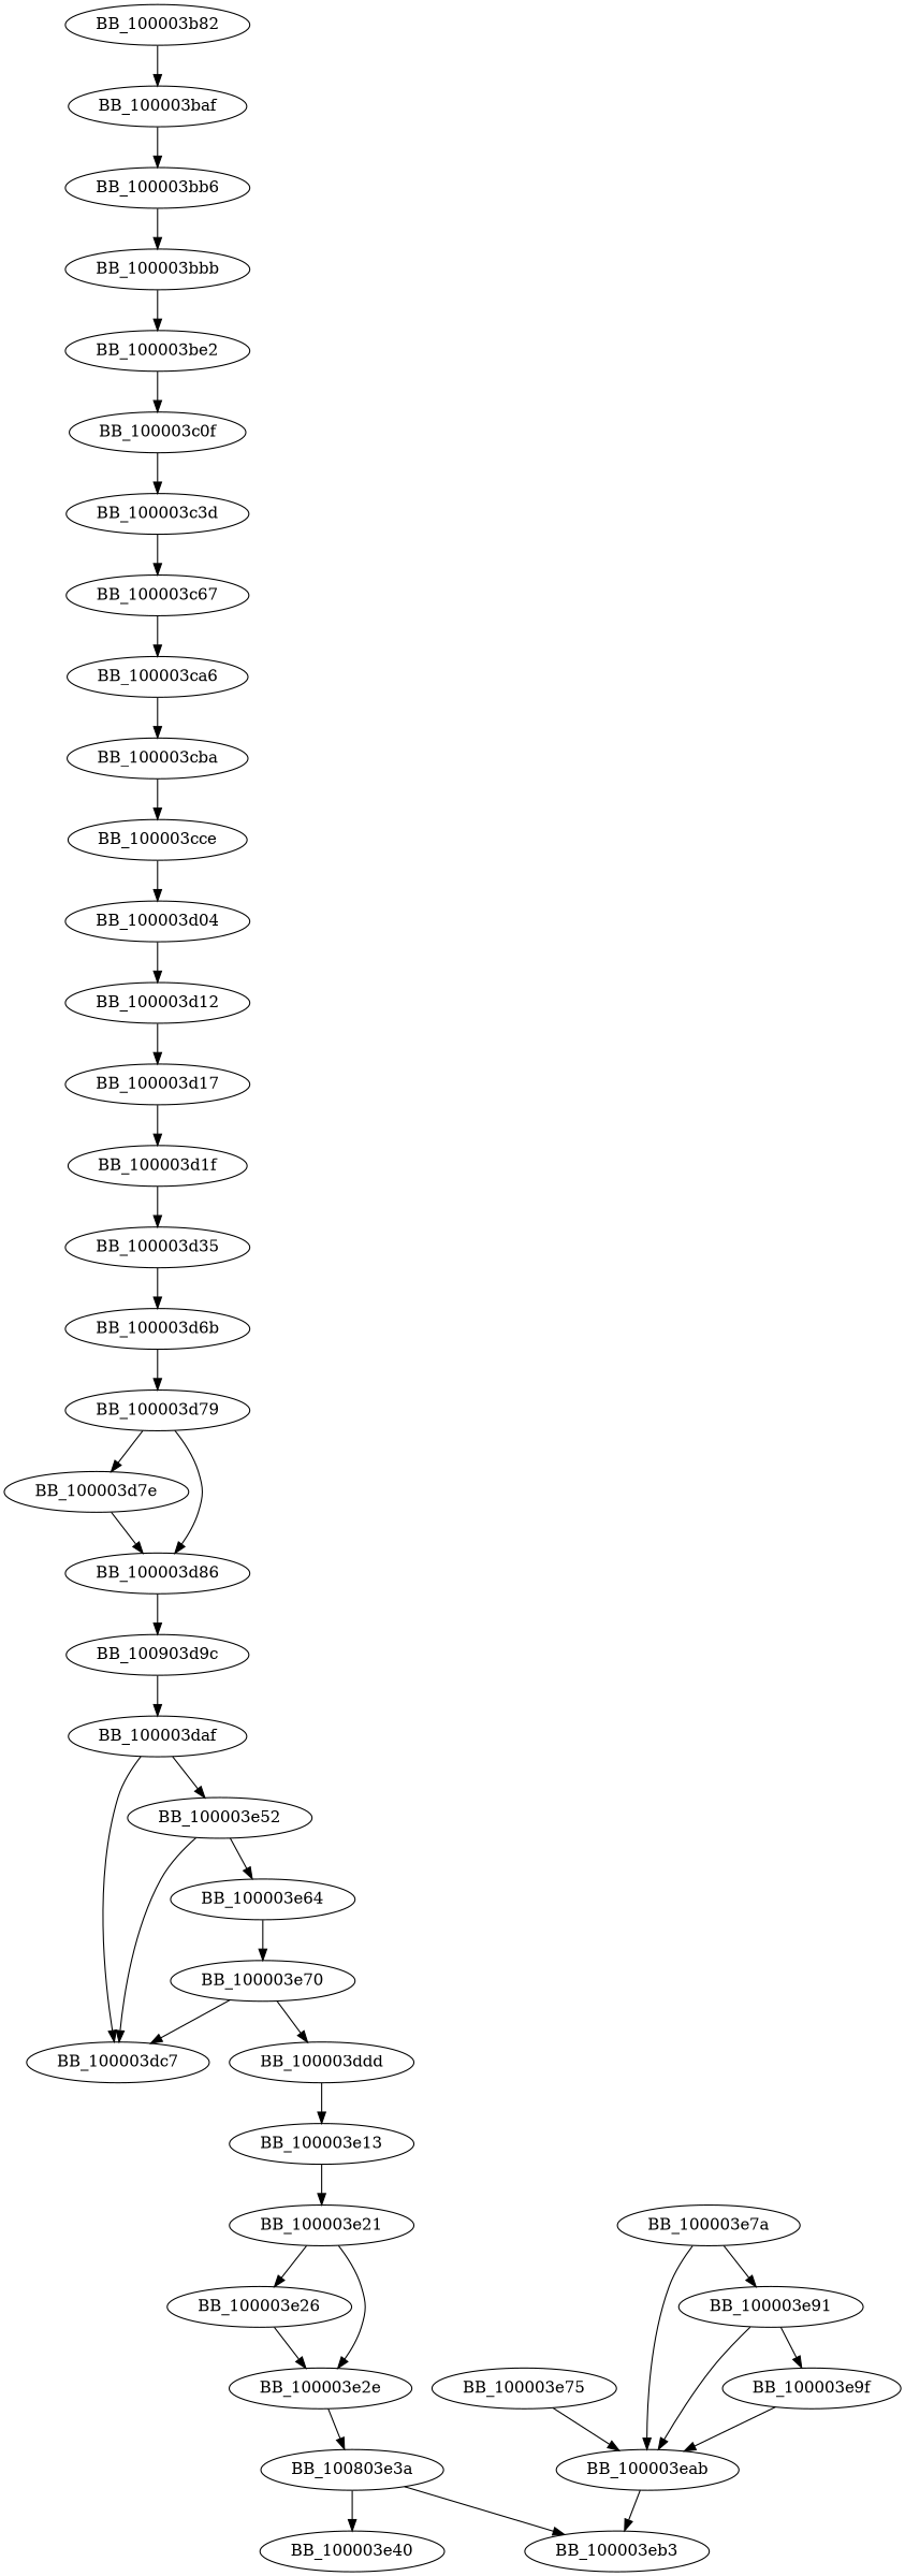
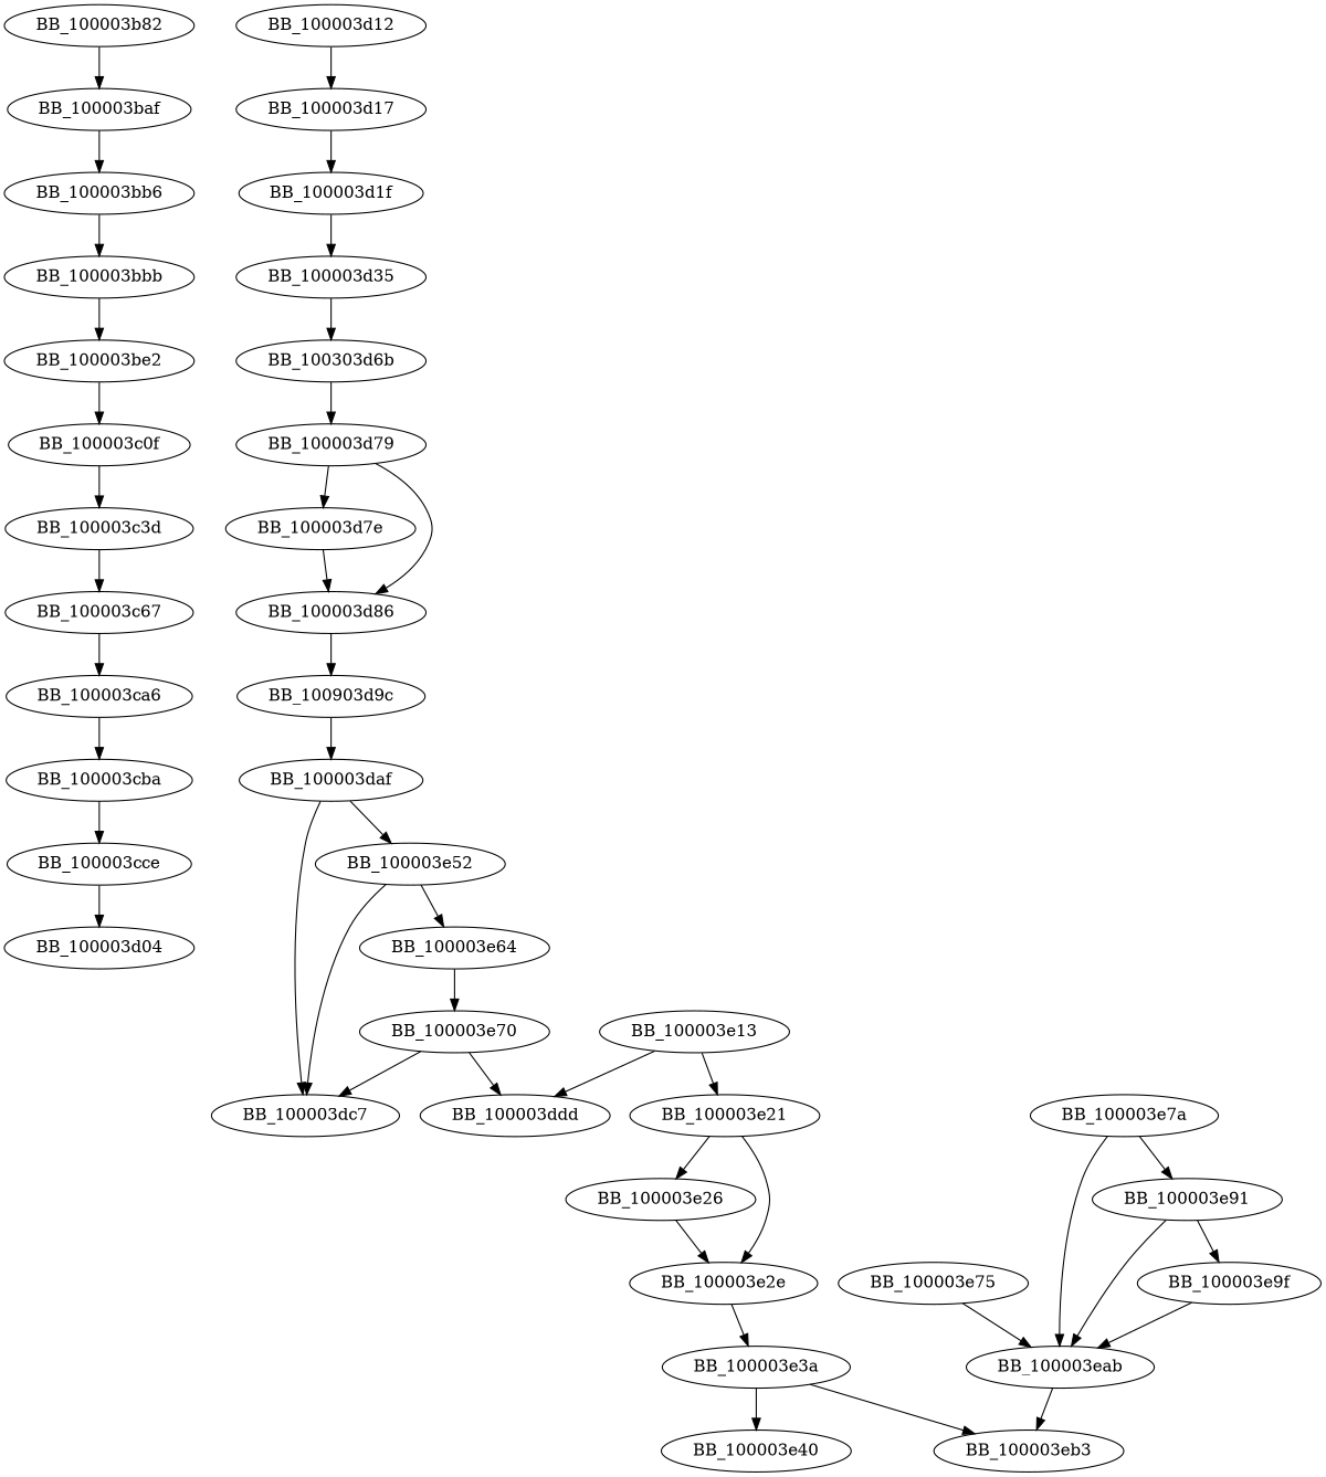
  digraph {
    BB_100003b82
    BB_100003baf
    BB_100003bb6
    BB_100003bbb
    BB_100003be2
    BB_100003c0f
    BB_100003c3d
    BB_100003c67
    BB_100003ca6
    BB_100003cba
    BB_100003cce
    BB_100003d04
    BB_100003d12
    BB_100003d17
    BB_100003d1f
    BB_100003d35
-   BB_100003d6b
+   BB_100003d6b [label=BB_100303d6b]
    BB_100003d79
    BB_100003d7e
    BB_100003d86
    n21 [label=BB_100903d9c]
    BB_100003daf
    BB_100003dc7
    BB_100003e52
    BB_100003e64
    BB_100003ddd
    BB_100003e13
    BB_100003e70
    BB_100003e21
    BB_100003e26
    BB_100003e2e
-   BB_100003e3a [label=BB_100803e3a]
+   BB_100003e3a
    BB_100003e40
    BB_100003eb3
    BB_100003e75
    BB_100003eab
    BB_100003e7a
    BB_100003e91
    BB_100003e9f
    BB_100003b82 -> BB_100003baf
    BB_100003baf -> BB_100003bb6
    BB_100003bb6 -> BB_100003bbb
    BB_100003bbb -> BB_100003be2
    BB_100003be2 -> BB_100003c0f
    BB_100003c0f -> BB_100003c3d
    BB_100003c3d -> BB_100003c67
    BB_100003c67 -> BB_100003ca6
    BB_100003ca6 -> BB_100003cba
    BB_100003cba -> BB_100003cce
    BB_100003cce -> BB_100003d04
-   BB_100003d04 -> BB_100003d12
    BB_100003d12 -> BB_100003d17
    BB_100003d17 -> BB_100003d1f
    BB_100003d1f -> BB_100003d35
    BB_100003d35 -> BB_100003d6b
    BB_100003d6b -> BB_100003d79
    BB_100003d79 -> BB_100003d7e
    BB_100003d79 -> BB_100003d86
    BB_100003d7e -> BB_100003d86
    BB_100003d86 -> n21
    n21 -> BB_100003daf
    BB_100003daf -> BB_100003dc7
    BB_100003daf -> BB_100003e52
    BB_100003e52 -> BB_100003dc7
    BB_100003e52 -> BB_100003e64
    BB_100003e64 -> BB_100003e70
-   BB_100003ddd -> BB_100003e13
+   BB_100003e13 -> BB_100003ddd
    BB_100003e13 -> BB_100003e21
    BB_100003e70 -> BB_100003dc7
    BB_100003e70 -> BB_100003ddd
    BB_100003e21 -> BB_100003e26
    BB_100003e21 -> BB_100003e2e
    BB_100003e26 -> BB_100003e2e
    BB_100003e2e -> BB_100003e3a
    BB_100003e3a -> BB_100003e40
    BB_100003e3a -> BB_100003eb3
    BB_100003e75 -> BB_100003eab
    BB_100003eab -> BB_100003eb3
    BB_100003e7a -> BB_100003eab
    BB_100003e7a -> BB_100003e91
    BB_100003e91 -> BB_100003eab
    BB_100003e91 -> BB_100003e9f
    BB_100003e9f -> BB_100003eab
  }
